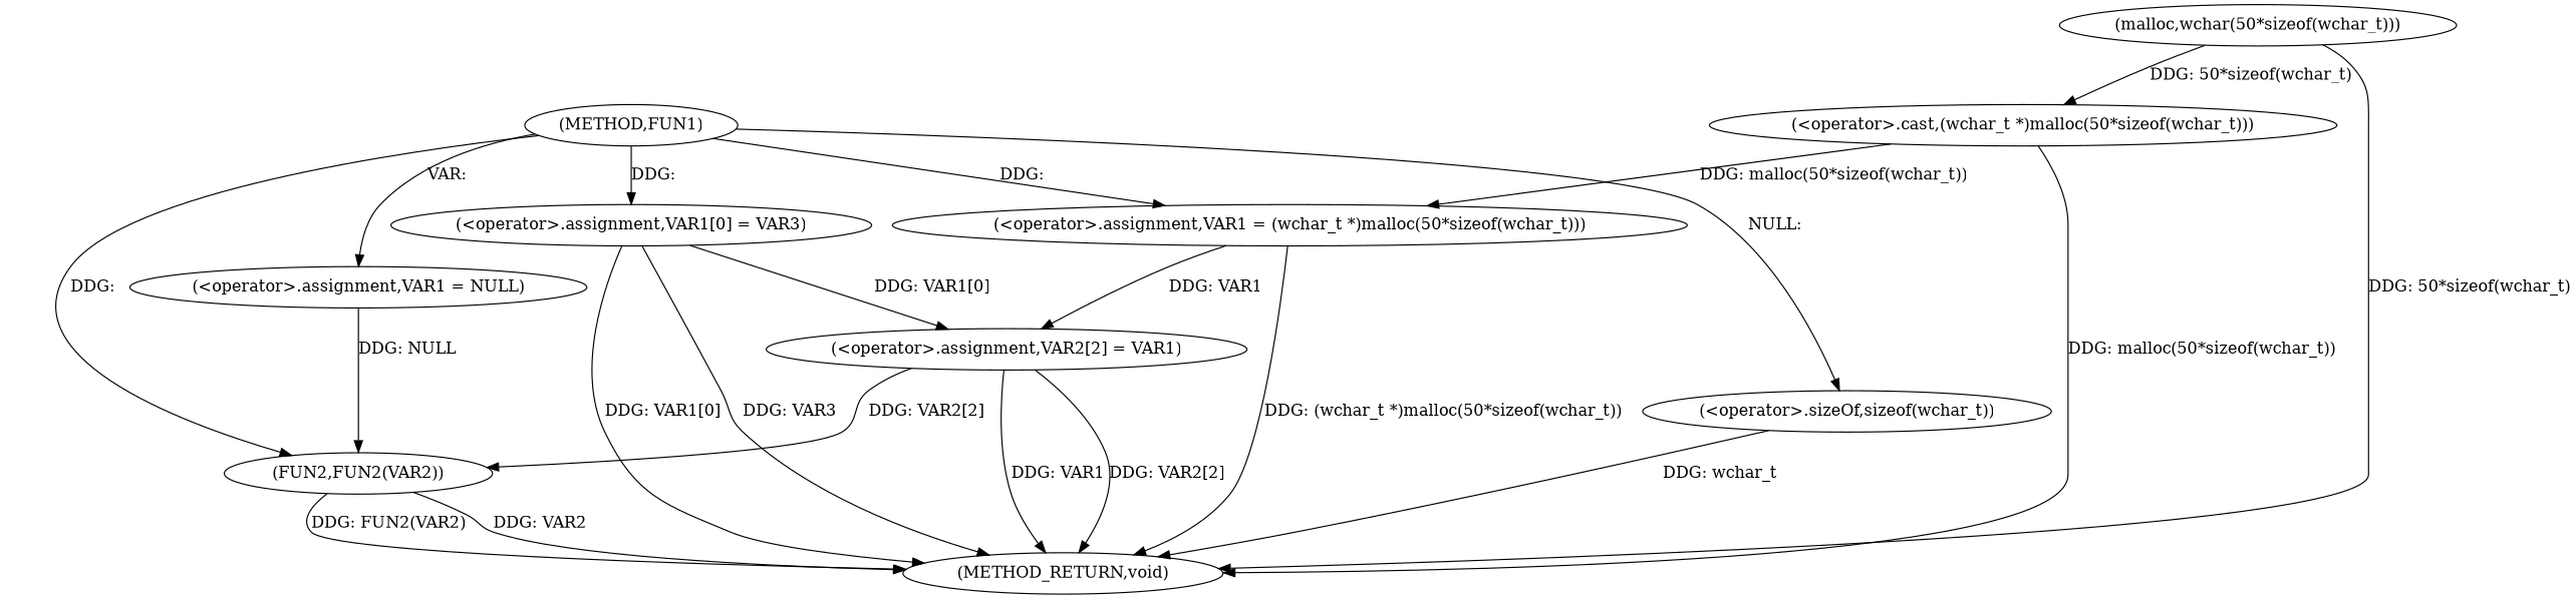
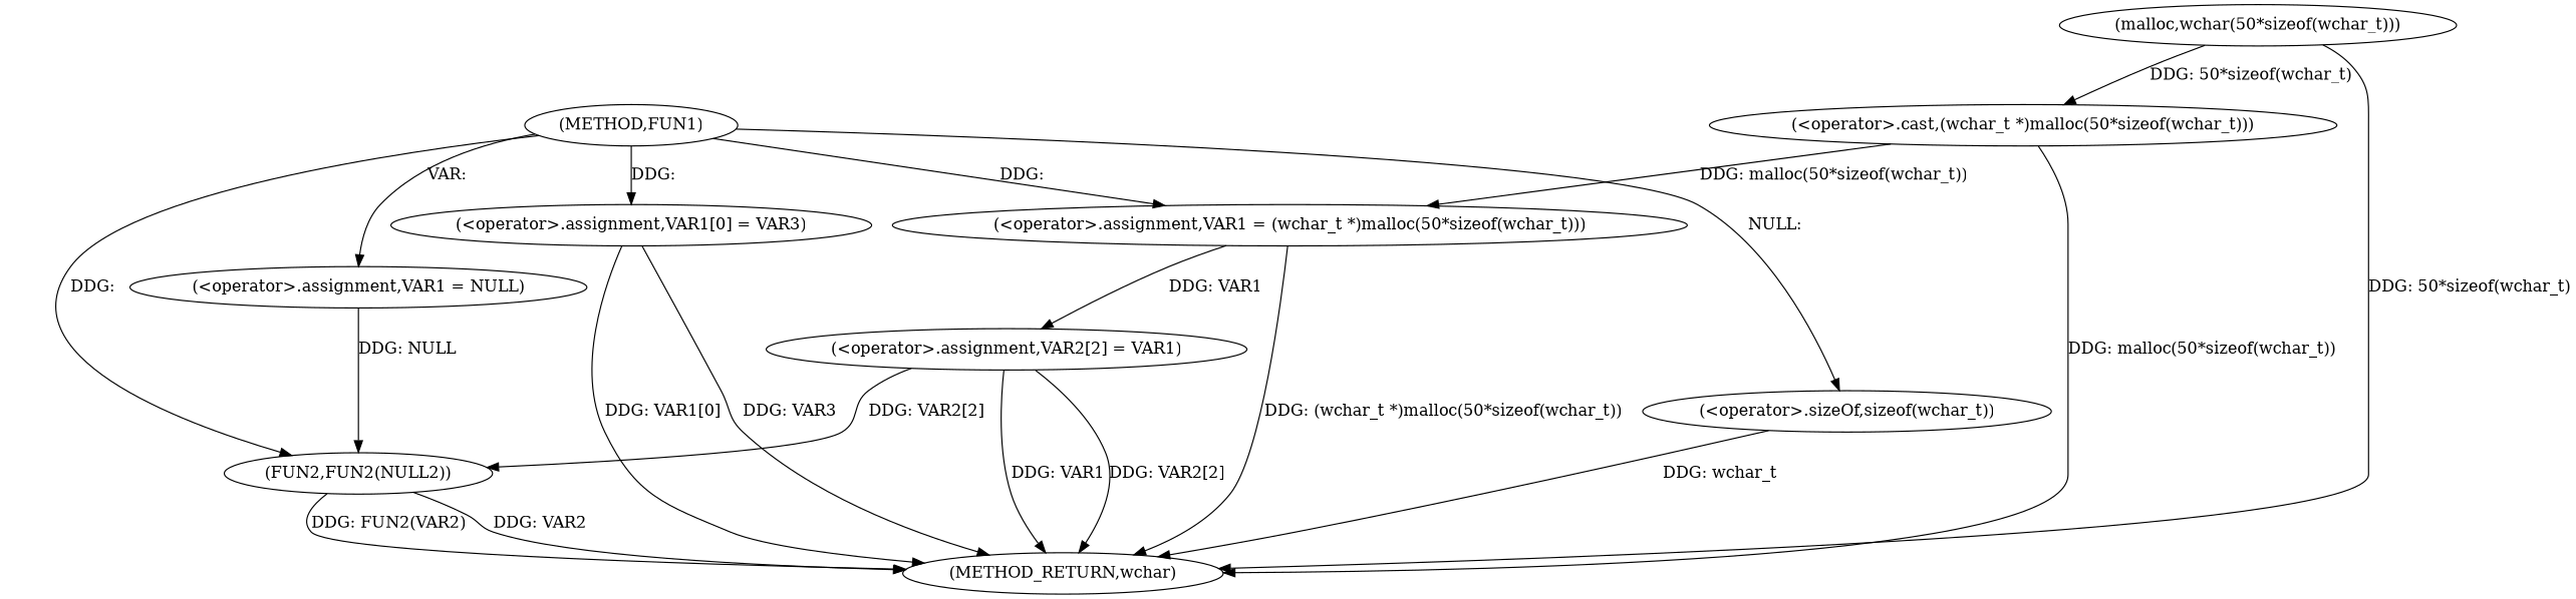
  digraph {
    n1 [label="(METHOD,FUN1)"]
    n2 [label="(<operator>.assignment,VAR1 = NULL)"]
    n3 [label="(<operator>.assignment,VAR1 = (wchar_t *)malloc(50*sizeof(wchar_t)))"]
    n4 [label="(<operator>.sizeOf,sizeof(wchar_t))"]
    n5 [label="(<operator>.assignment,VAR1[0] = VAR3)"]
-   n6 [label="(FUN2,FUN2(VAR2))"]
+   n6 [label="(FUN2,FUN2(NULL2))"]
    n7 [label="(<operator>.assignment,VAR2[2] = VAR1)"]
-   n8 [label="(METHOD_RETURN,void)"]
+   n8 [label="(METHOD_RETURN,wchar)"]
    n9 [label="(<operator>.cast,(wchar_t *)malloc(50*sizeof(wchar_t)))"]
    n10 [label="(malloc,wchar(50*sizeof(wchar_t)))"]
    n1 -> n2 [label="VAR: "]
    n1 -> n3 [label="DDG: "]
    n1 -> n4 [label="NULL: "]
    n1 -> n5 [label="DDG: "]
    n1 -> n6 [label="DDG: "]
    n2 -> n6 [label="DDG: NULL"]
    n3 -> n7 [label="DDG: VAR1"]
    n3 -> n8 [label="DDG: (wchar_t *)malloc(50*sizeof(wchar_t))"]
    n4 -> n8 [label="DDG: wchar_t"]
-   n5 -> n7 [label="DDG: VAR1[0]"]
    n5 -> n8 [label="DDG: VAR1[0]"]
    n5 -> n8 [label="DDG: VAR3"]
    n6 -> n8 [label="DDG: FUN2(VAR2)"]
    n6 -> n8 [label="DDG: VAR2"]
    n7 -> n6 [label="DDG: VAR2[2]"]
    n7 -> n8 [label="DDG: VAR1"]
    n7 -> n8 [label="DDG: VAR2[2]"]
    n9 -> n3 [label="DDG: malloc(50*sizeof(wchar_t))"]
    n9 -> n8 [label="DDG: malloc(50*sizeof(wchar_t))"]
    n10 -> n8 [label="DDG: 50*sizeof(wchar_t)"]
    n10 -> n9 [label="DDG: 50*sizeof(wchar_t)"]
  }
